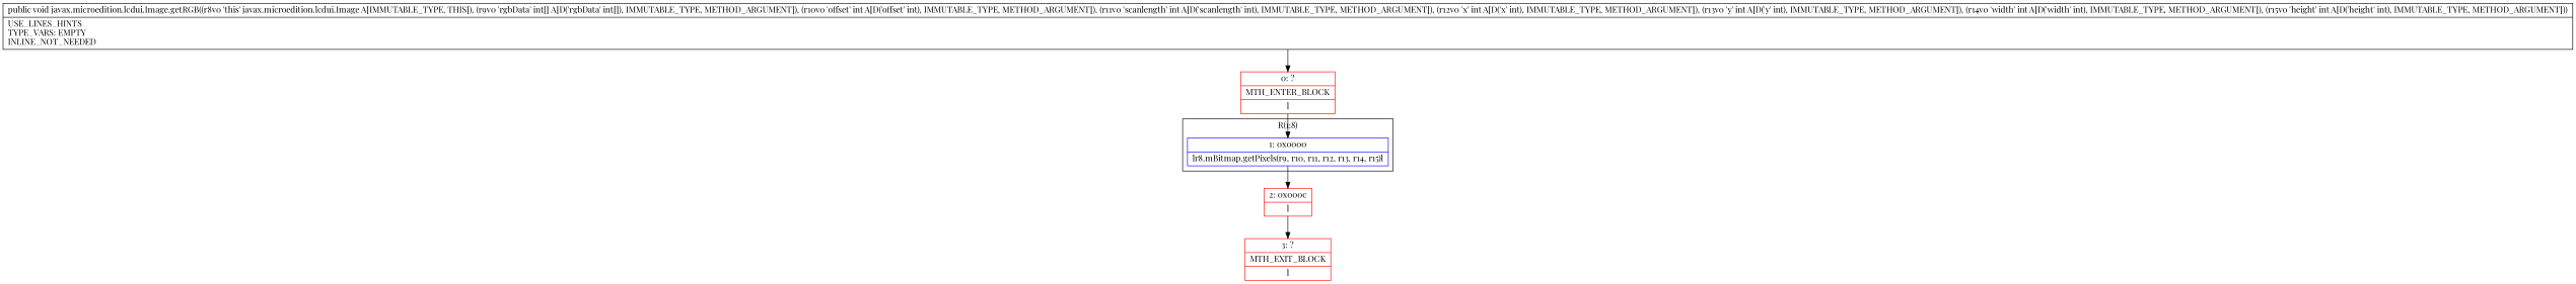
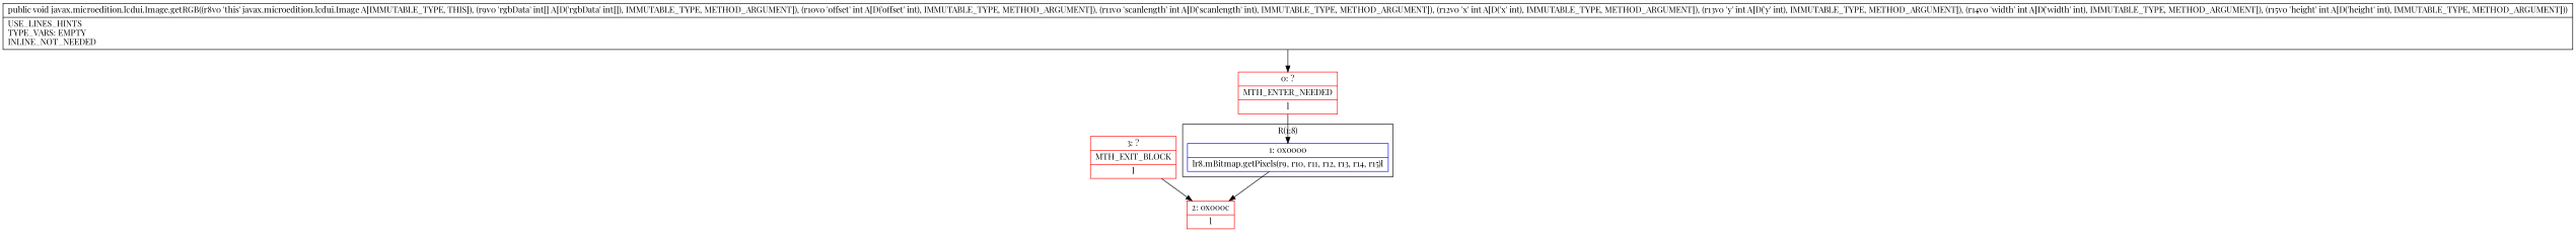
  digraph {
    fontname="Playfair Display"
    node [color=red fontname="Playfair Display" shape=record]
    edge [fontname="Playfair Display"]
    n1 [color=blue label="{1\:\ 0x0000|lr8.mBitmap.getPixels(r9, r10, r11, r12, r13, r14, r15)l}"]
    n2 [label="{2\:\ 0x000c|l}"]
    n3 [label="{3\:\ ?|MTH_EXIT_BLOCK\l|l}"]
-   n4 [label="{0\:\ ?|MTH_ENTER_BLOCK\l|l}"]
+   n4 [label="{0\:\ ?|MTH_ENTER_NEEDED\l|l}"]
    n5 [label="{public void javax.microedition.lcdui.Image.getRGB((r8v0 'this' javax.microedition.lcdui.Image A[IMMUTABLE_TYPE, THIS]), (r9v0 'rgbData' int[] A[D('rgbData' int[]), IMMUTABLE_TYPE, METHOD_ARGUMENT]), (r10v0 'offset' int A[D('offset' int), IMMUTABLE_TYPE, METHOD_ARGUMENT]), (r11v0 'scanlength' int A[D('scanlength' int), IMMUTABLE_TYPE, METHOD_ARGUMENT]), (r12v0 'x' int A[D('x' int), IMMUTABLE_TYPE, METHOD_ARGUMENT]), (r13v0 'y' int A[D('y' int), IMMUTABLE_TYPE, METHOD_ARGUMENT]), (r14v0 'width' int A[D('width' int), IMMUTABLE_TYPE, METHOD_ARGUMENT]), (r15v0 'height' int A[D('height' int), IMMUTABLE_TYPE, METHOD_ARGUMENT]))  | USE_LINES_HINTS\lTYPE_VARS: EMPTY\lINLINE_NOT_NEEDED\l}" color=""]
    subgraph cluster_1 {
      label="R(1:8)"
      n1
    }
    n1 -> n2
-   n2 -> n3
+   n3 -> n2
    n4 -> n1
    n5 -> n4
  }
